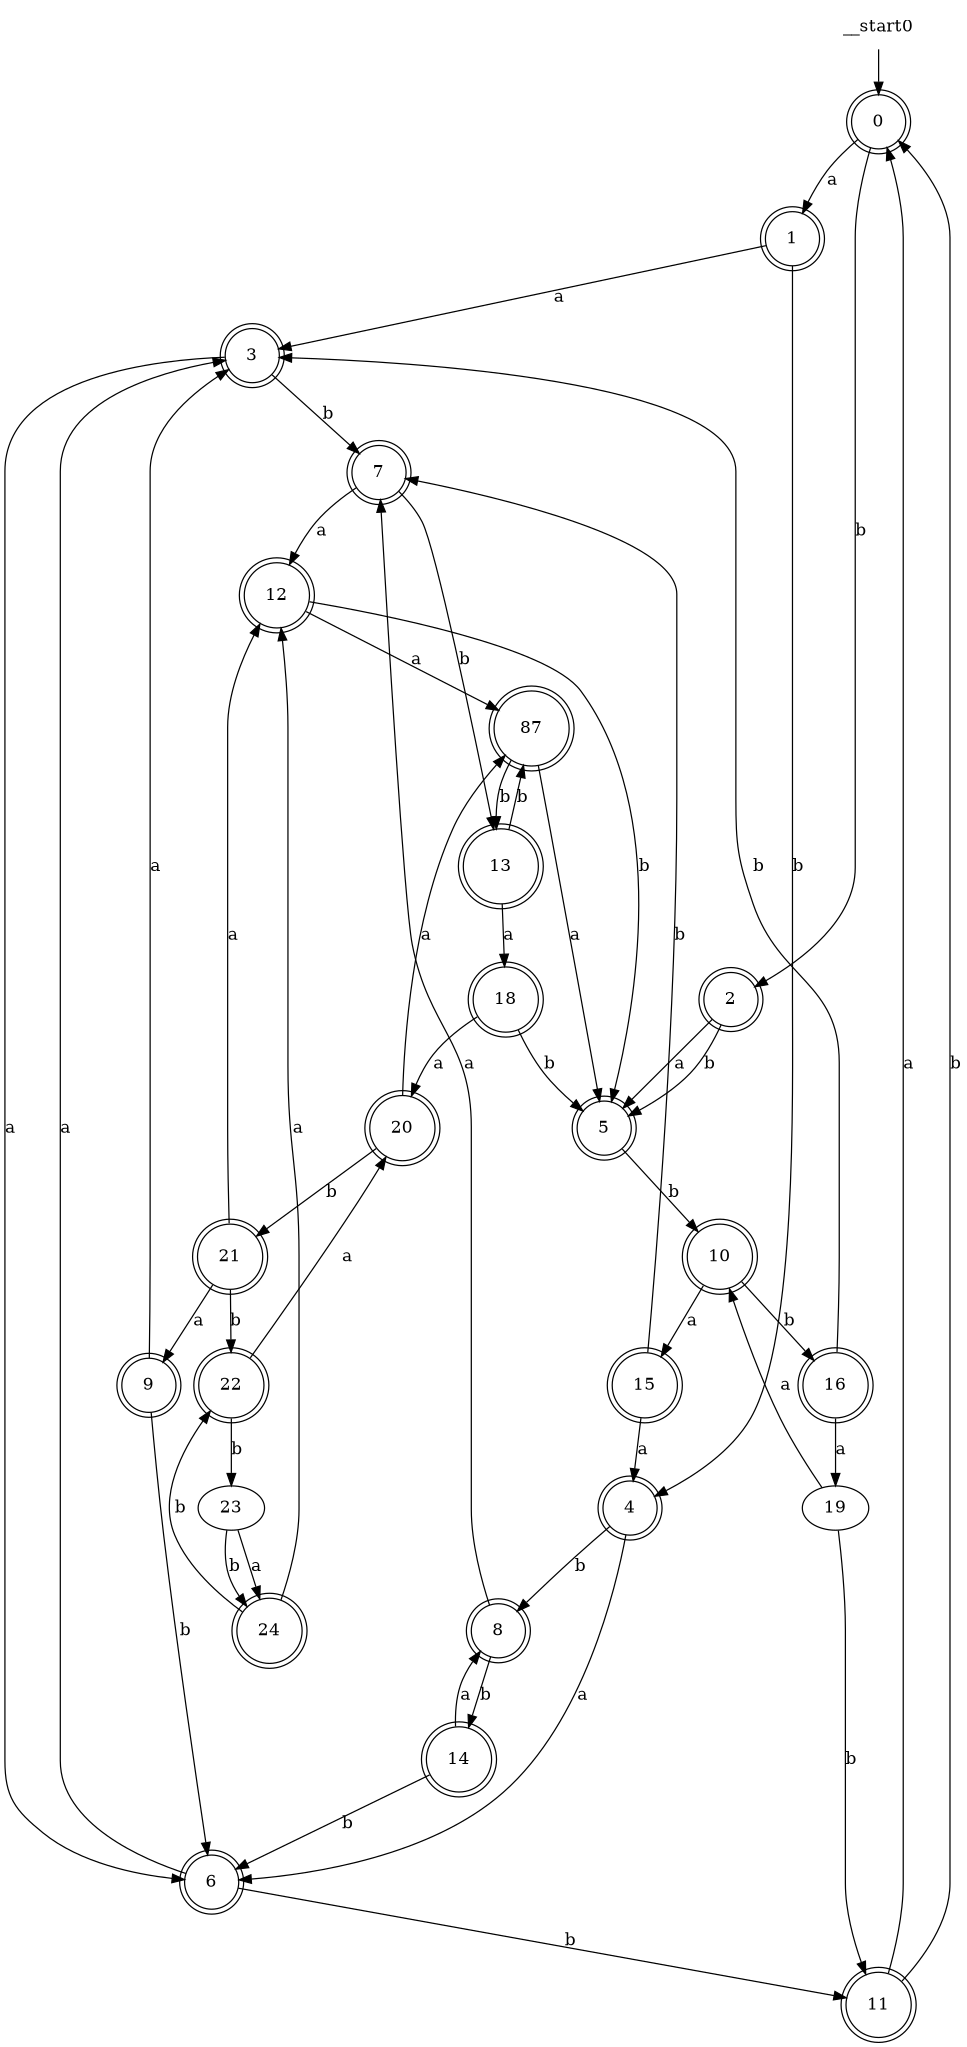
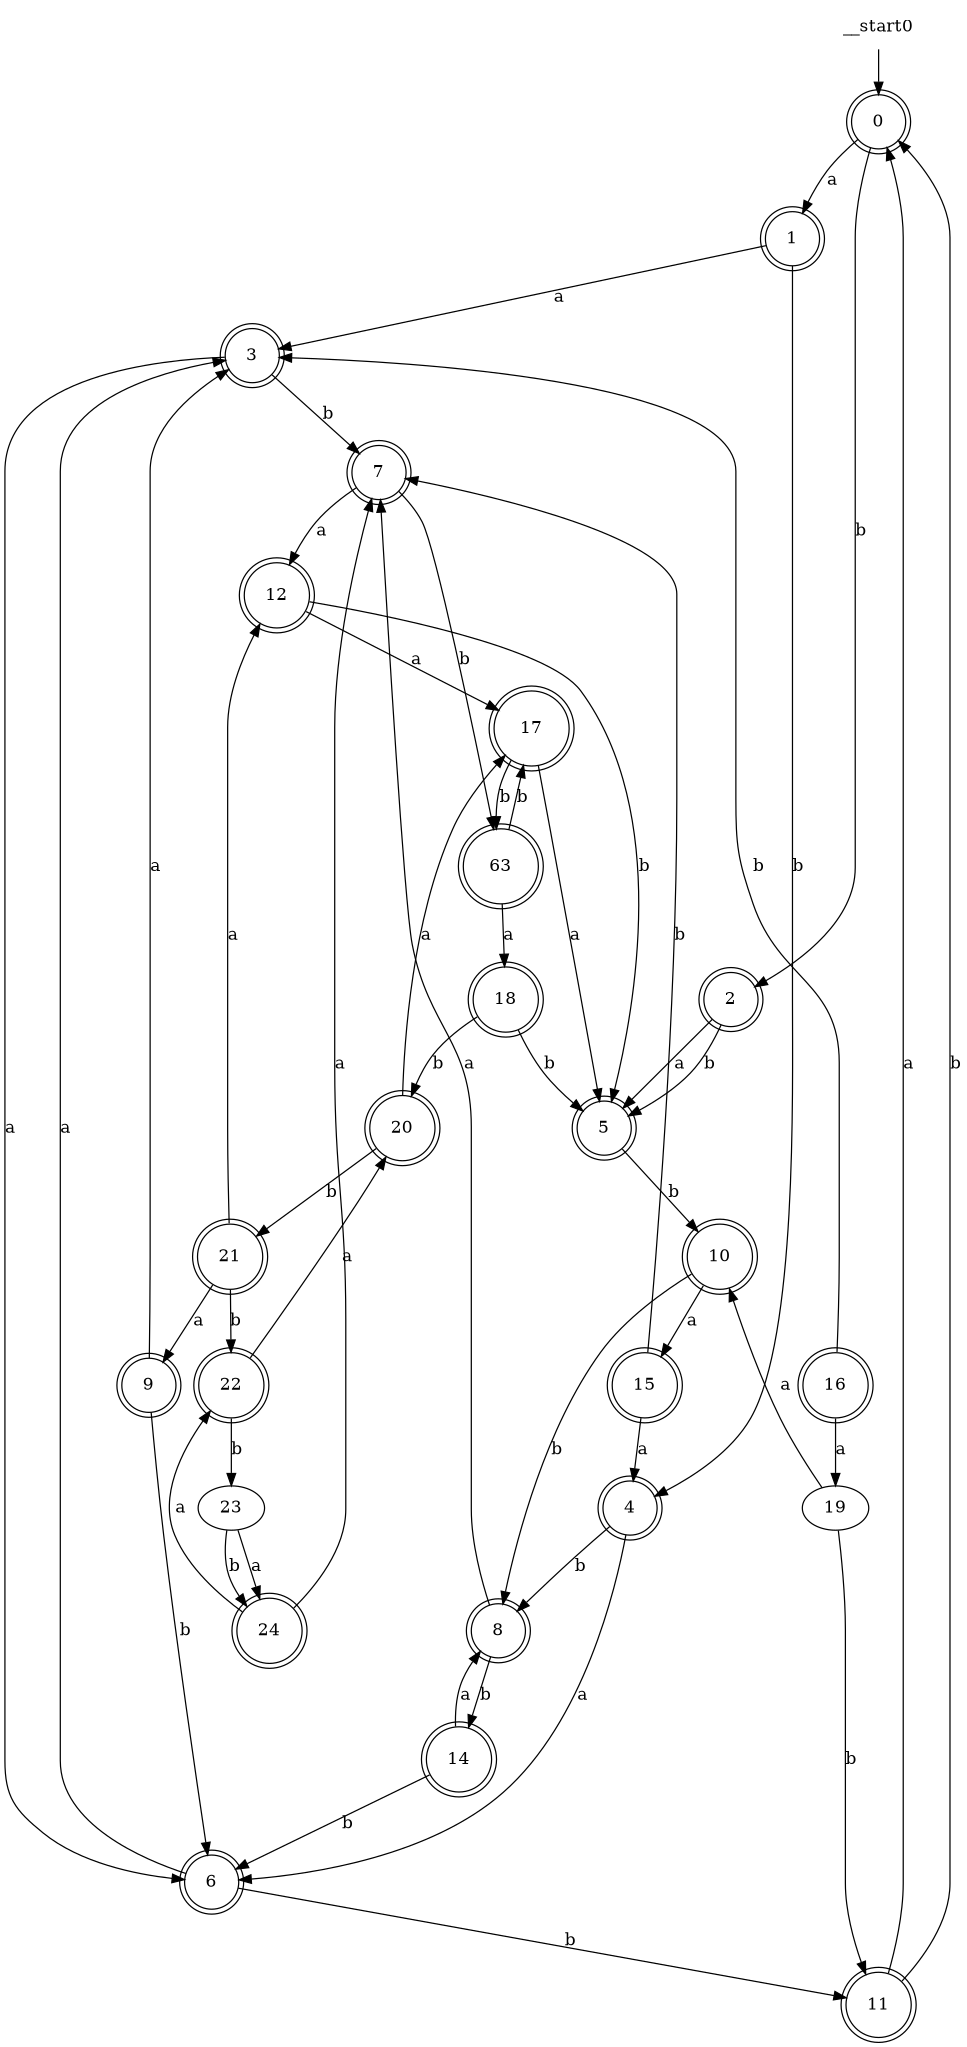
  digraph {
    node [shape=doublecircle]
    __start0 [shape=none]
    0
    1
    2
    3
    4
    5
    6
    7
    8
    10
    11
    12
-   13
+   13 [label=63]
    14
    9
    15
    16
-   17 [label=87]
+   17
    18
    19 [shape=""]
    20
    21
    22
    23 [shape=""]
    24
    __start0 -> 0
    0 -> 1 [label=a]
    0 -> 2 [label=b]
    1 -> 3 [label=a]
    1 -> 4 [label=b]
    2 -> 5 [label=a]
    2 -> 5 [label=b]
    3 -> 6 [label=a]
    3 -> 7 [label=b]
    4 -> 6 [label=a]
    4 -> 8 [label=b]
    5 -> 10 [label=b]
    6 -> 3 [label=a]
    6 -> 11 [label=b]
    7 -> 12 [label=a]
    7 -> 13 [label=b]
    8 -> 7 [label=a]
    8 -> 14 [label=b]
    10 -> 15 [label=a]
-   10 -> 16 [label=b]
+   10 -> 8 [label=b]
    11 -> 0 [label=a]
    11 -> 0 [label=b]
    12 -> 5 [label=b]
    12 -> 17 [label=a]
    13 -> 17 [label=b]
    13 -> 18 [label=a]
    14 -> 6 [label=b]
    14 -> 8 [label=a]
    9 -> 3 [label=a]
    9 -> 6 [label=b]
    15 -> 4 [label=a]
    15 -> 7 [label=b]
    16 -> 3 [label=b]
    16 -> 19 [label=a]
    17 -> 5 [label=a]
    17 -> 13 [label=b]
    18 -> 5 [label=b]
-   18 -> 20 [label=a]
+   18 -> 20 [label=b]
    19 -> 10 [label=a]
    19 -> 11 [label=b]
    20 -> 17 [label=a]
    20 -> 21 [label=b]
    21 -> 12 [label=a]
    21 -> 9 [label=a]
    21 -> 22 [label=b]
    22 -> 20 [label=a]
    22 -> 23 [label=b]
    23 -> 24 [label=a]
    23 -> 24 [label=b]
-   24 -> 12 [label=a]
-   24 -> 22 [label=b]
+   24 -> 7 [label=a]
+   24 -> 22 [label=a]
  }
